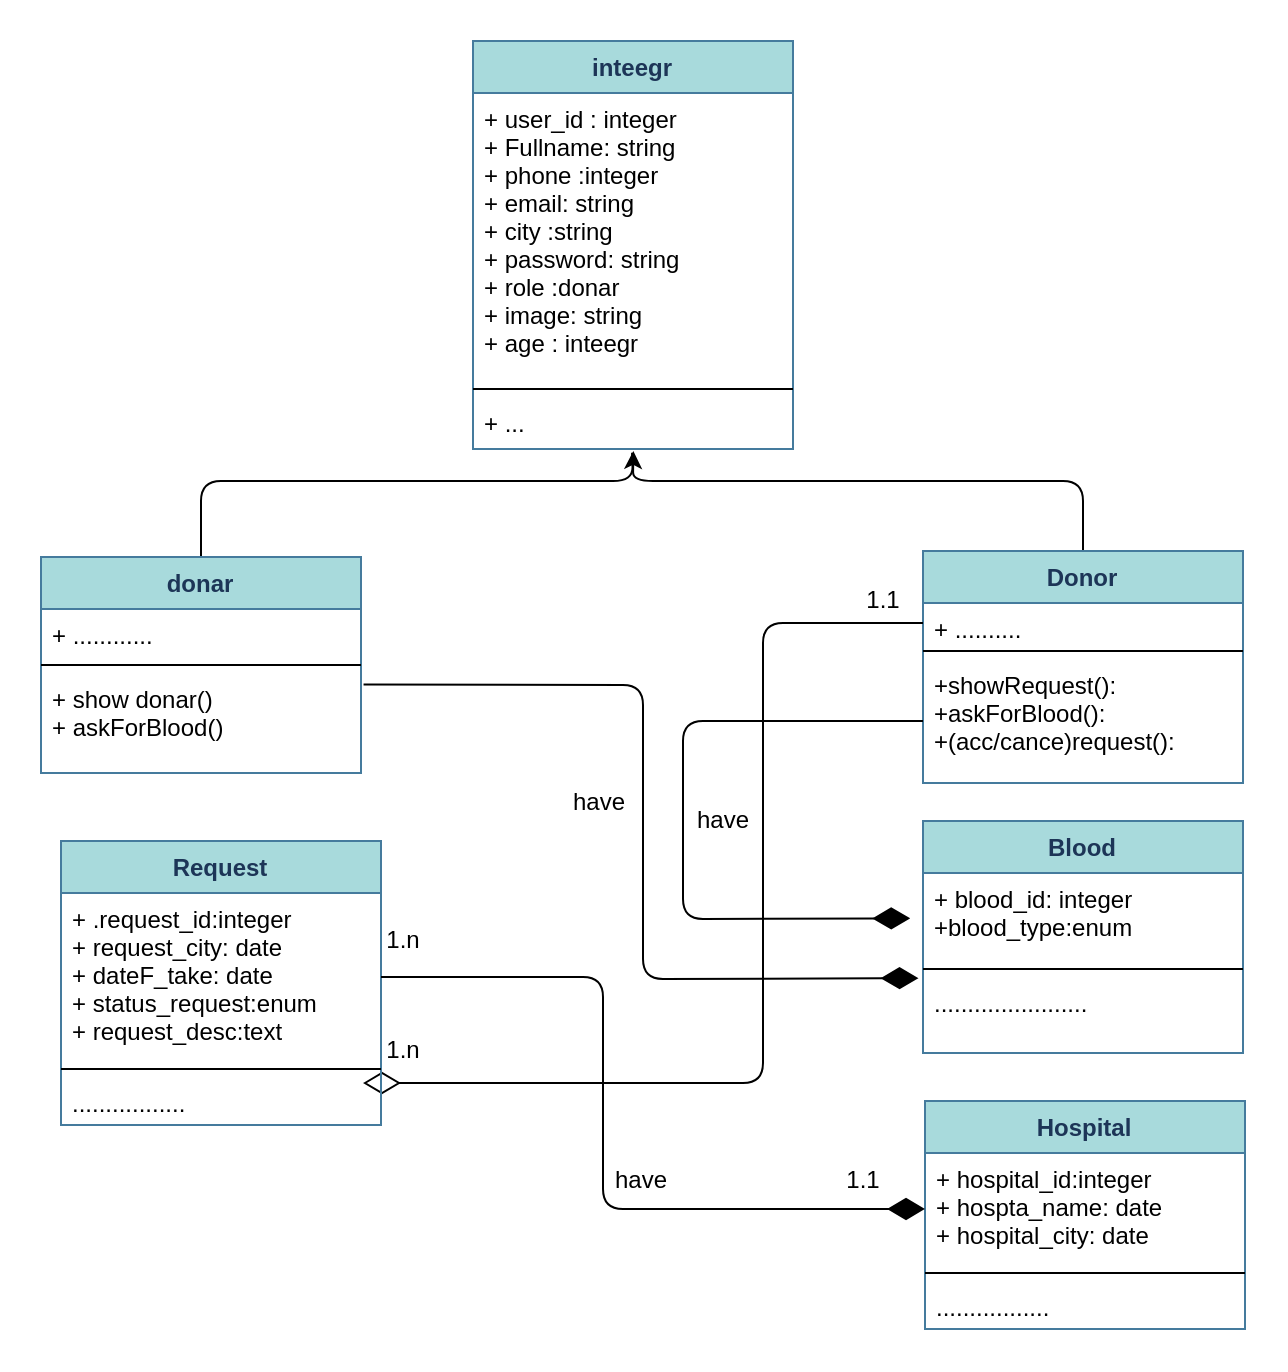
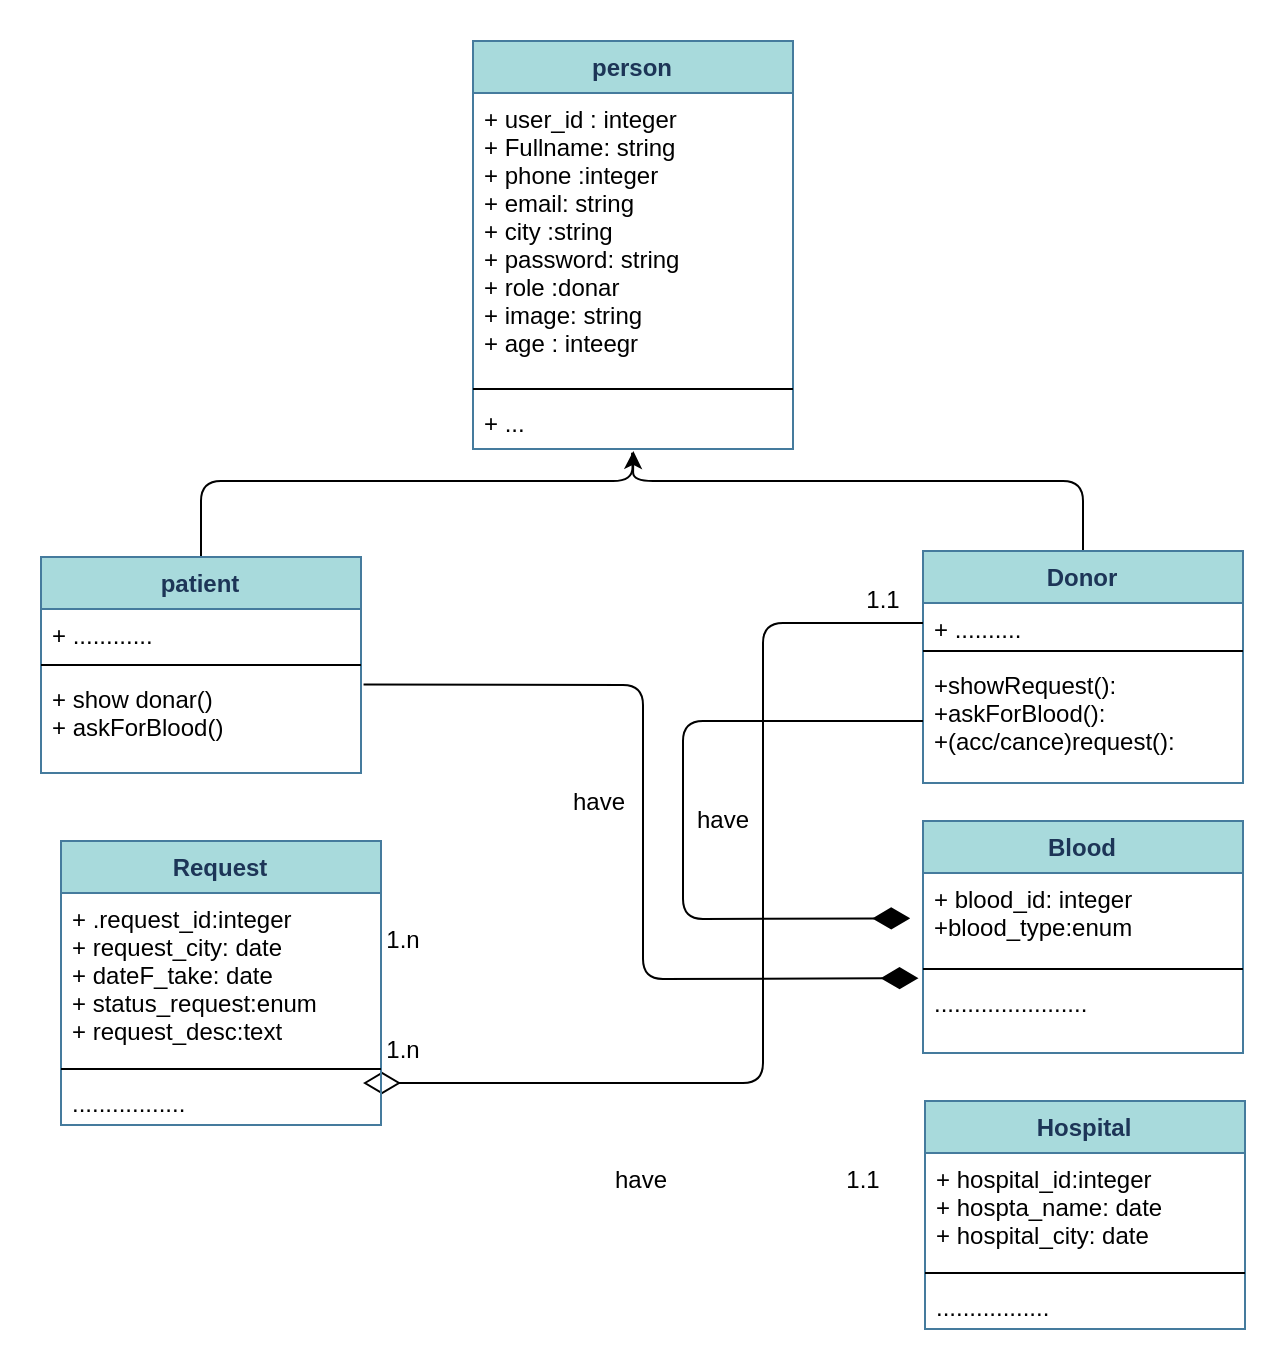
  <mxCell id="0" />
  <mxCell id="1" parent="0" />
- <mxCell id="2" value="inteegr" style="swimlane;fontStyle=1;align=center;verticalAlign=top;childLayout=stackLayout;horizontal=1;startSize=26;horizontalStack=0;resizeParent=1;resizeParentMax=0;resizeLast=0;collapsible=1;marginBottom=0;rounded=0;sketch=0;strokeColor=#457B9D;fillColor=#A8DADC;fontColor=#1D3557;" parent="1" vertex="1"><mxGeometry x="236" y="20" width="160" height="204" as="geometry" /></mxCell>
+ <mxCell id="2" value="person" style="swimlane;fontStyle=1;align=center;verticalAlign=top;childLayout=stackLayout;horizontal=1;startSize=26;horizontalStack=0;resizeParent=1;resizeParentMax=0;resizeLast=0;collapsible=1;marginBottom=0;rounded=0;sketch=0;strokeColor=#457B9D;fillColor=#A8DADC;fontColor=#1D3557;" parent="1" vertex="1"><mxGeometry x="236" y="20" width="160" height="204" as="geometry" /></mxCell>
  <mxCell id="3" value="+ user_id : integer&#10;+ Fullname: string&#10;+ phone :integer&#10;+ email: string&#10;+ city :string&#10;+ password: string&#10;+ role :donar&#10;+ image: string&#10;+ age : inteegr&#10;" style="text;strokeColor=none;fillColor=none;align=left;verticalAlign=top;spacingLeft=4;spacingRight=4;overflow=hidden;rotatable=0;points=[[0,0.5],[1,0.5]];portConstraint=eastwest;" parent="2" vertex="1"><mxGeometry y="26" width="160" height="144" as="geometry" /></mxCell>
  <mxCell id="4" value="" style="line;strokeWidth=1;fillColor=none;align=left;verticalAlign=middle;spacingTop=-1;spacingLeft=3;spacingRight=3;rotatable=0;labelPosition=right;points=[];portConstraint=eastwest;" parent="2" vertex="1"><mxGeometry y="170" width="160" height="8" as="geometry" /></mxCell>
  <mxCell id="5" value="+ ..." style="text;strokeColor=none;fillColor=none;align=left;verticalAlign=top;spacingLeft=4;spacingRight=4;overflow=hidden;rotatable=0;points=[[0,0.5],[1,0.5]];portConstraint=eastwest;" parent="2" vertex="1"><mxGeometry y="178" width="160" height="26" as="geometry" /></mxCell>
  <mxCell id="6" style="edgeStyle=none;html=1;exitX=0.5;exitY=0;exitDx=0;exitDy=0;entryX=0.501;entryY=1.037;entryDx=0;entryDy=0;entryPerimeter=0;" parent="1" source="7" target="5" edge="1"><mxGeometry relative="1" as="geometry"><Array as="points"><mxPoint x="541" y="240" /><mxPoint x="316" y="240" /></Array></mxGeometry></mxCell>
  <mxCell id="7" value="Donor" style="swimlane;fontStyle=1;align=center;verticalAlign=top;childLayout=stackLayout;horizontal=1;startSize=26;horizontalStack=0;resizeParent=1;resizeParentMax=0;resizeLast=0;collapsible=1;marginBottom=0;rounded=0;sketch=0;strokeColor=#457B9D;fillColor=#A8DADC;fontColor=#1D3557;" parent="1" vertex="1"><mxGeometry x="461" y="275" width="160" height="116" as="geometry" /></mxCell>
  <mxCell id="8" value="+ ..........&#10;" style="text;strokeColor=none;fillColor=none;align=left;verticalAlign=top;spacingLeft=4;spacingRight=4;overflow=hidden;rotatable=0;points=[[0,0.5],[1,0.5]];portConstraint=eastwest;" parent="7" vertex="1"><mxGeometry y="26" width="160" height="20" as="geometry" /></mxCell>
  <mxCell id="9" value="" style="line;strokeWidth=1;fillColor=none;align=left;verticalAlign=middle;spacingTop=-1;spacingLeft=3;spacingRight=3;rotatable=0;labelPosition=right;points=[];portConstraint=eastwest;" parent="7" vertex="1"><mxGeometry y="46" width="160" height="8" as="geometry" /></mxCell>
  <mxCell id="10" value="+showRequest():&#10;+askForBlood():&#10;+(acc/cance)request():" style="text;strokeColor=none;fillColor=none;align=left;verticalAlign=top;spacingLeft=4;spacingRight=4;overflow=hidden;rotatable=0;points=[[0,0.5],[1,0.5]];portConstraint=eastwest;" parent="7" vertex="1"><mxGeometry y="54" width="160" height="62" as="geometry" /></mxCell>
  <mxCell id="11" style="edgeStyle=none;html=1;exitX=0.5;exitY=0;exitDx=0;exitDy=0;endArrow=none;endFill=0;entryX=0.497;entryY=1.073;entryDx=0;entryDy=0;entryPerimeter=0;" parent="1" source="12" target="5" edge="1"><mxGeometry relative="1" as="geometry"><mxPoint x="311" y="230" as="targetPoint" /><Array as="points"><mxPoint x="100" y="240" /><mxPoint x="316" y="240" /></Array></mxGeometry></mxCell>
- <mxCell id="12" value="donar" style="swimlane;fontStyle=1;align=center;verticalAlign=top;childLayout=stackLayout;horizontal=1;startSize=26;horizontalStack=0;resizeParent=1;resizeParentMax=0;resizeLast=0;collapsible=1;marginBottom=0;rounded=0;sketch=0;strokeColor=#457B9D;fillColor=#A8DADC;fontColor=#1D3557;" parent="1" vertex="1"><mxGeometry x="20" y="278" width="160" height="108" as="geometry" /></mxCell>
+ <mxCell id="12" value="patient" style="swimlane;fontStyle=1;align=center;verticalAlign=top;childLayout=stackLayout;horizontal=1;startSize=26;horizontalStack=0;resizeParent=1;resizeParentMax=0;resizeLast=0;collapsible=1;marginBottom=0;rounded=0;sketch=0;strokeColor=#457B9D;fillColor=#A8DADC;fontColor=#1D3557;" parent="1" vertex="1"><mxGeometry x="20" y="278" width="160" height="108" as="geometry" /></mxCell>
  <mxCell id="13" value="+ ............&#10;" style="text;strokeColor=none;fillColor=none;align=left;verticalAlign=top;spacingLeft=4;spacingRight=4;overflow=hidden;rotatable=0;points=[[0,0.5],[1,0.5]];portConstraint=eastwest;" parent="12" vertex="1"><mxGeometry y="26" width="160" height="24" as="geometry" /></mxCell>
  <mxCell id="14" value="" style="line;strokeWidth=1;fillColor=none;align=left;verticalAlign=middle;spacingTop=-1;spacingLeft=3;spacingRight=3;rotatable=0;labelPosition=right;points=[];portConstraint=eastwest;" parent="12" vertex="1"><mxGeometry y="50" width="160" height="8" as="geometry" /></mxCell>
  <mxCell id="15" value="+ show donar()&#10;+ askForBlood()" style="text;strokeColor=none;fillColor=none;align=left;verticalAlign=top;spacingLeft=4;spacingRight=4;overflow=hidden;rotatable=0;points=[[0,0.5],[1,0.5]];portConstraint=eastwest;" parent="12" vertex="1"><mxGeometry y="58" width="160" height="50" as="geometry" /></mxCell>
  <mxCell id="16" value="" style="endArrow=diamondThin;endFill=1;endSize=16;html=1;entryX=-0.04;entryY=0.515;entryDx=0;entryDy=0;exitX=0;exitY=0.5;exitDx=0;exitDy=0;entryPerimeter=0;" parent="1" source="10" target="18" edge="1"><mxGeometry width="160" relative="1" as="geometry"><mxPoint x="396" y="365" as="sourcePoint" /><mxPoint x="341" y="380" as="targetPoint" /><Array as="points"><mxPoint x="341" y="360" /><mxPoint x="341" y="459" /></Array></mxGeometry></mxCell>
  <mxCell id="17" value="Blood" style="swimlane;fontStyle=1;align=center;verticalAlign=top;childLayout=stackLayout;horizontal=1;startSize=26;horizontalStack=0;resizeParent=1;resizeParentMax=0;resizeLast=0;collapsible=1;marginBottom=0;rounded=0;sketch=0;strokeColor=#457B9D;fillColor=#A8DADC;fontColor=#1D3557;" parent="1" vertex="1"><mxGeometry x="461" y="410" width="160" height="116" as="geometry" /></mxCell>
  <mxCell id="18" value="+ blood_id: integer&#10;+blood_type:enum " style="text;strokeColor=none;fillColor=none;align=left;verticalAlign=top;spacingLeft=4;spacingRight=4;overflow=hidden;rotatable=0;points=[[0,0.5],[1,0.5]];portConstraint=eastwest;" parent="17" vertex="1"><mxGeometry y="26" width="160" height="44" as="geometry" /></mxCell>
  <mxCell id="19" value="" style="line;strokeWidth=1;fillColor=none;align=left;verticalAlign=middle;spacingTop=-1;spacingLeft=3;spacingRight=3;rotatable=0;labelPosition=right;points=[];portConstraint=eastwest;" parent="17" vertex="1"><mxGeometry y="70" width="160" height="8" as="geometry" /></mxCell>
  <mxCell id="20" value="......................." style="text;strokeColor=none;fillColor=none;align=left;verticalAlign=top;spacingLeft=4;spacingRight=4;overflow=hidden;rotatable=0;points=[[0,0.5],[1,0.5]];portConstraint=eastwest;" parent="17" vertex="1"><mxGeometry y="78" width="160" height="38" as="geometry" /></mxCell>
  <mxCell id="21" value="have" style="text;html=1;align=center;verticalAlign=middle;resizable=0;points=[];autosize=1;strokeColor=none;fillColor=none;" parent="1" vertex="1"><mxGeometry x="341" y="400" width="40" height="20" as="geometry" /></mxCell>
  <mxCell id="22" value="" style="endArrow=diamondThin;endFill=1;endSize=16;html=1;entryX=-0.014;entryY=0.015;entryDx=0;entryDy=0;exitX=1.008;exitY=0.116;exitDx=0;exitDy=0;entryPerimeter=0;exitPerimeter=0;" parent="1" source="15" target="20" edge="1"><mxGeometry width="160" relative="1" as="geometry"><mxPoint x="331" y="360.5" as="sourcePoint" /><mxPoint x="324.6" y="459.16" as="targetPoint" /><Array as="points"><mxPoint x="321" y="342" /><mxPoint x="321" y="489" /></Array></mxGeometry></mxCell>
  <mxCell id="23" value="have" style="text;html=1;align=center;verticalAlign=middle;resizable=0;points=[];autosize=1;strokeColor=none;fillColor=none;" parent="1" vertex="1"><mxGeometry x="279" y="391" width="40" height="20" as="geometry" /></mxCell>
  <mxCell id="24" value="Hospital" style="swimlane;fontStyle=1;align=center;verticalAlign=top;childLayout=stackLayout;horizontal=1;startSize=26;horizontalStack=0;resizeParent=1;resizeParentMax=0;resizeLast=0;collapsible=1;marginBottom=0;rounded=0;sketch=0;strokeColor=#457B9D;fillColor=#A8DADC;fontColor=#1D3557;" parent="1" vertex="1"><mxGeometry x="462" y="550" width="160" height="114" as="geometry" /></mxCell>
  <mxCell id="25" value="+ hospital_id:integer&#10;+ hospta_name: date&#10;+ hospital_city: date" style="text;strokeColor=none;fillColor=none;align=left;verticalAlign=top;spacingLeft=4;spacingRight=4;overflow=hidden;rotatable=0;points=[[0,0.5],[1,0.5]];portConstraint=eastwest;" parent="24" vertex="1"><mxGeometry y="26" width="160" height="56" as="geometry" /></mxCell>
  <mxCell id="26" value="" style="line;strokeWidth=1;fillColor=none;align=left;verticalAlign=middle;spacingTop=-1;spacingLeft=3;spacingRight=3;rotatable=0;labelPosition=right;points=[];portConstraint=eastwest;" parent="24" vertex="1"><mxGeometry y="82" width="160" height="8" as="geometry" /></mxCell>
  <mxCell id="27" value="................." style="text;strokeColor=none;fillColor=none;align=left;verticalAlign=top;spacingLeft=4;spacingRight=4;overflow=hidden;rotatable=0;points=[[0,0.5],[1,0.5]];portConstraint=eastwest;" parent="24" vertex="1"><mxGeometry y="90" width="160" height="24" as="geometry" /></mxCell>
  <mxCell id="28" style="edgeStyle=none;html=1;exitX=0;exitY=0.5;exitDx=0;exitDy=0;endArrow=diamondThin;endFill=0;startSize=6;endSize=16;" parent="1" source="8" edge="1"><mxGeometry relative="1" as="geometry"><mxPoint x="181" y="541" as="targetPoint" /><Array as="points"><mxPoint x="381" y="311" /><mxPoint x="381" y="541" /></Array></mxGeometry></mxCell>
  <mxCell id="29" value="1.n" style="text;html=1;align=center;verticalAlign=middle;resizable=0;points=[];autosize=1;strokeColor=none;fillColor=none;" parent="1" vertex="1"><mxGeometry x="186" y="515" width="30" height="20" as="geometry" /></mxCell>
  <mxCell id="30" value="1.1" style="text;html=1;align=center;verticalAlign=middle;resizable=0;points=[];autosize=1;strokeColor=none;fillColor=none;" parent="1" vertex="1"><mxGeometry x="426" y="290" width="30" height="20" as="geometry" /></mxCell>
  <mxCell id="31" value="Request" style="swimlane;fontStyle=1;align=center;verticalAlign=top;childLayout=stackLayout;horizontal=1;startSize=26;horizontalStack=0;resizeParent=1;resizeParentMax=0;resizeLast=0;collapsible=1;marginBottom=0;rounded=0;sketch=0;strokeColor=#457B9D;fillColor=#A8DADC;fontColor=#1D3557;" parent="1" vertex="1"><mxGeometry x="30" y="420" width="160" height="142" as="geometry" /></mxCell>
  <mxCell id="32" value="+ .request_id:integer&#10;+ request_city: date&#10;+ dateF_take: date&#10;+ status_request:enum&#10;+ request_desc:text" style="text;strokeColor=none;fillColor=none;align=left;verticalAlign=top;spacingLeft=4;spacingRight=4;overflow=hidden;rotatable=0;points=[[0,0.5],[1,0.5]];portConstraint=eastwest;" parent="31" vertex="1"><mxGeometry y="26" width="160" height="84" as="geometry" /></mxCell>
  <mxCell id="33" value="" style="line;strokeWidth=1;fillColor=none;align=left;verticalAlign=middle;spacingTop=-1;spacingLeft=3;spacingRight=3;rotatable=0;labelPosition=right;points=[];portConstraint=eastwest;" parent="31" vertex="1"><mxGeometry y="110" width="160" height="8" as="geometry" /></mxCell>
  <mxCell id="34" value="................." style="text;strokeColor=none;fillColor=none;align=left;verticalAlign=top;spacingLeft=4;spacingRight=4;overflow=hidden;rotatable=0;points=[[0,0.5],[1,0.5]];portConstraint=eastwest;" parent="31" vertex="1"><mxGeometry y="118" width="160" height="24" as="geometry" /></mxCell>
- <mxCell id="35" style="edgeStyle=none;html=1;exitX=1;exitY=0.5;exitDx=0;exitDy=0;entryX=0;entryY=0.5;entryDx=0;entryDy=0;endArrow=diamondThin;endFill=1;startSize=6;endSize=16;" parent="1" source="32" target="25" edge="1"><mxGeometry relative="1" as="geometry"><Array as="points"><mxPoint x="301" y="488" /><mxPoint x="301" y="604" /></Array></mxGeometry></mxCell>
  <mxCell id="36" value="1.1" style="text;html=1;align=center;verticalAlign=middle;resizable=0;points=[];autosize=1;strokeColor=none;fillColor=none;" parent="1" vertex="1"><mxGeometry x="416" y="580" width="30" height="20" as="geometry" /></mxCell>
  <mxCell id="37" value="1.n" style="text;html=1;align=center;verticalAlign=middle;resizable=0;points=[];autosize=1;strokeColor=none;fillColor=none;" parent="1" vertex="1"><mxGeometry x="186" y="460" width="30" height="20" as="geometry" /></mxCell>
  <mxCell id="38" value="have" style="text;html=1;align=center;verticalAlign=middle;resizable=0;points=[];autosize=1;strokeColor=none;fillColor=none;" parent="1" vertex="1"><mxGeometry x="300" y="580" width="40" height="20" as="geometry" /></mxCell>
